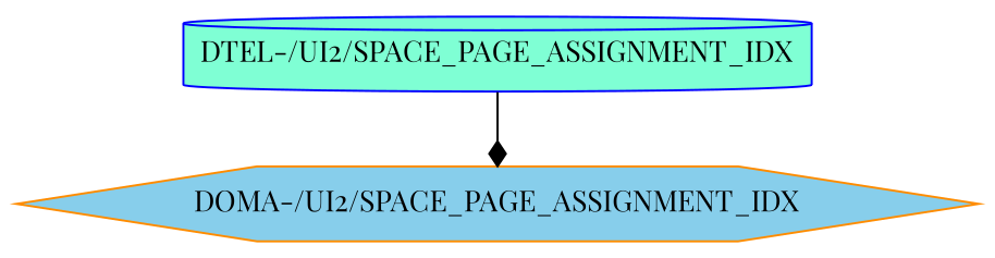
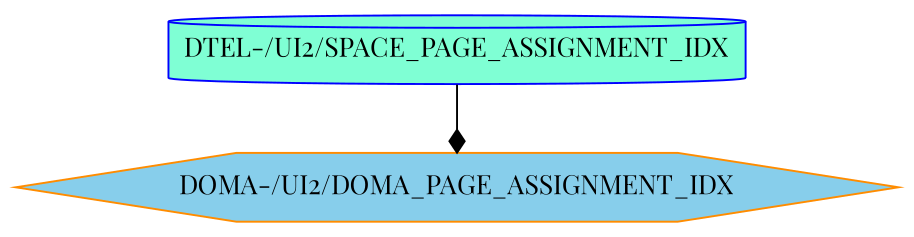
  digraph {
    fontname="Playfair Display"
    node [style=filled fontname="Playfair Display"]
    "DTEL-/UI2/SPACE_PAGE_ASSIGNMENT_IDX" [color=blue shape=cylinder fillcolor=aquamarine]
-   "DOMA-/UI2/SPACE_PAGE_ASSIGNMENT_IDX" [color=darkorange shape=hexagon fillcolor=skyblue]
+   "DOMA-/UI2/SPACE_PAGE_ASSIGNMENT_IDX" [color=darkorange shape=hexagon fillcolor=skyblue label="DOMA-/UI2/DOMA_PAGE_ASSIGNMENT_IDX"]
    "DTEL-/UI2/SPACE_PAGE_ASSIGNMENT_IDX" -> "DOMA-/UI2/SPACE_PAGE_ASSIGNMENT_IDX" [arrowhead=diamond fontname="Playfair Display"]
  }
